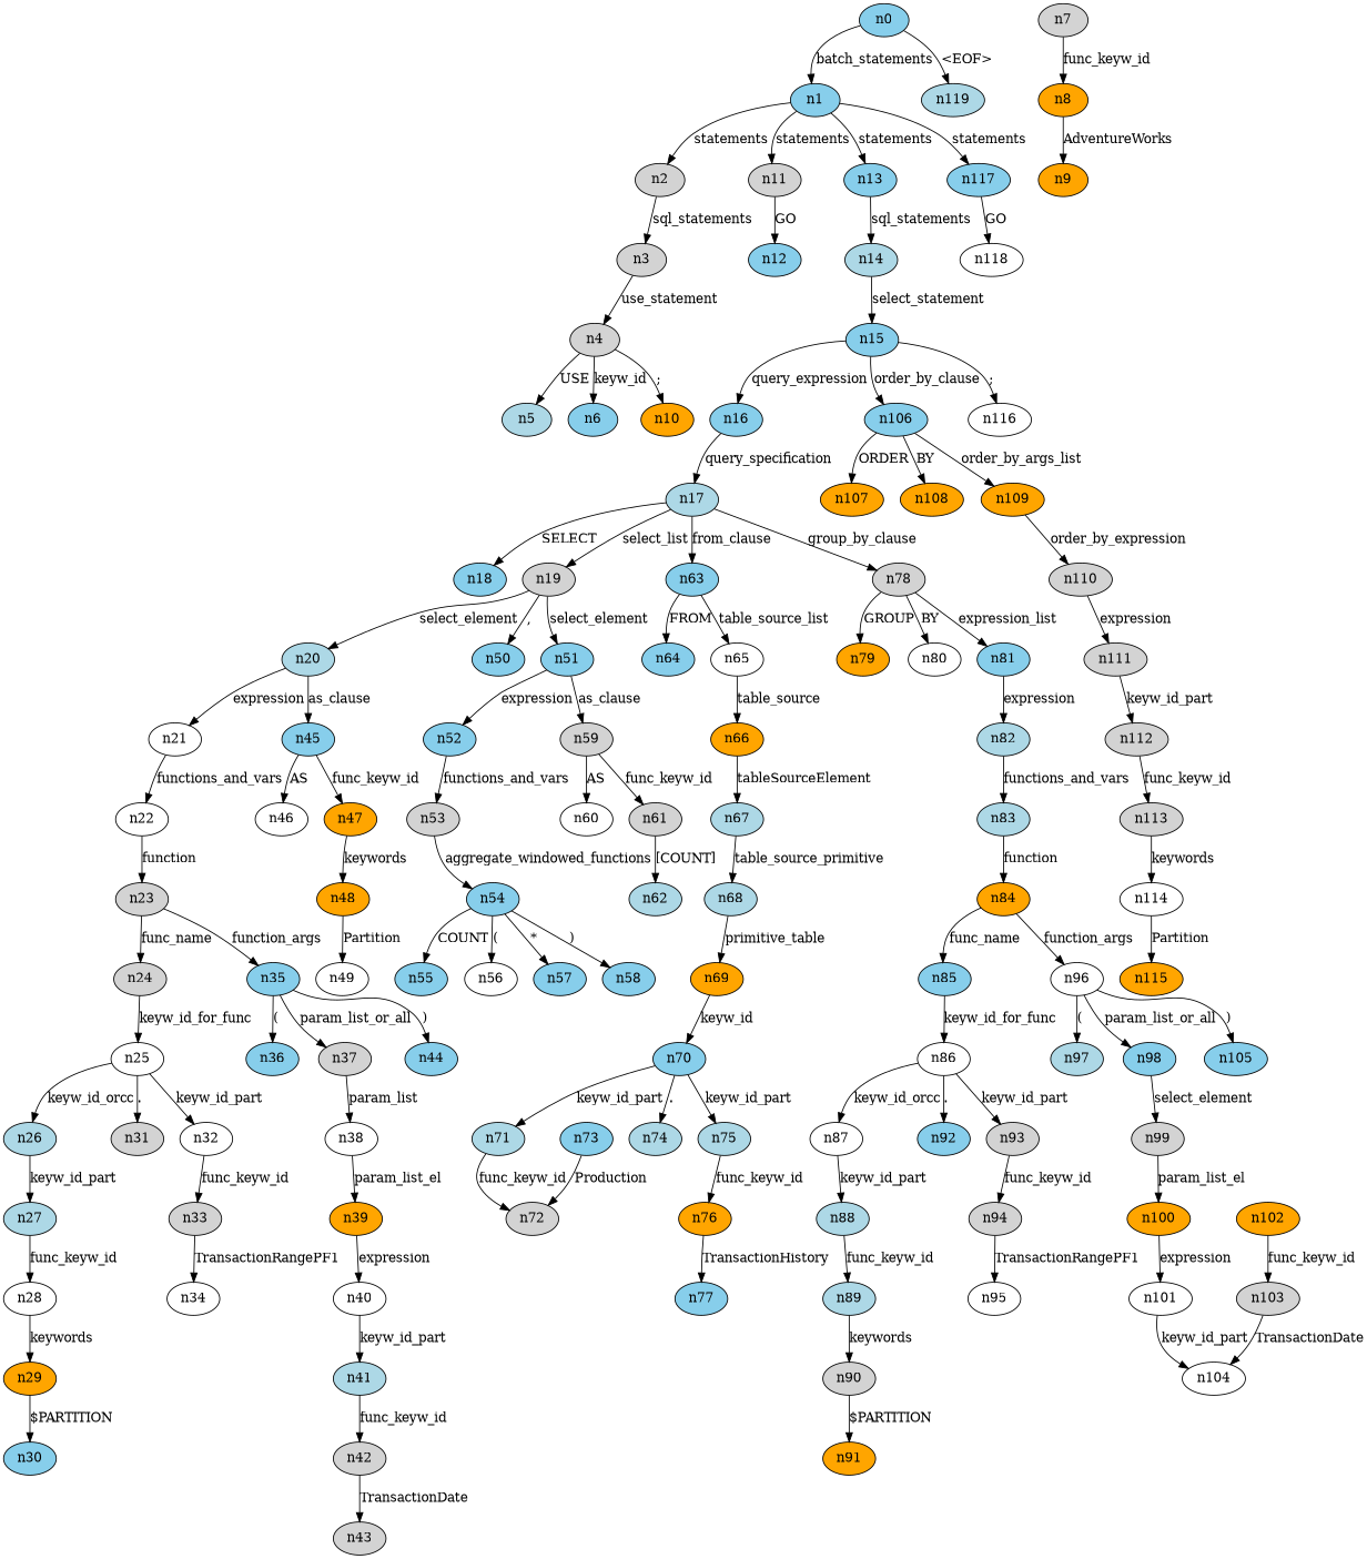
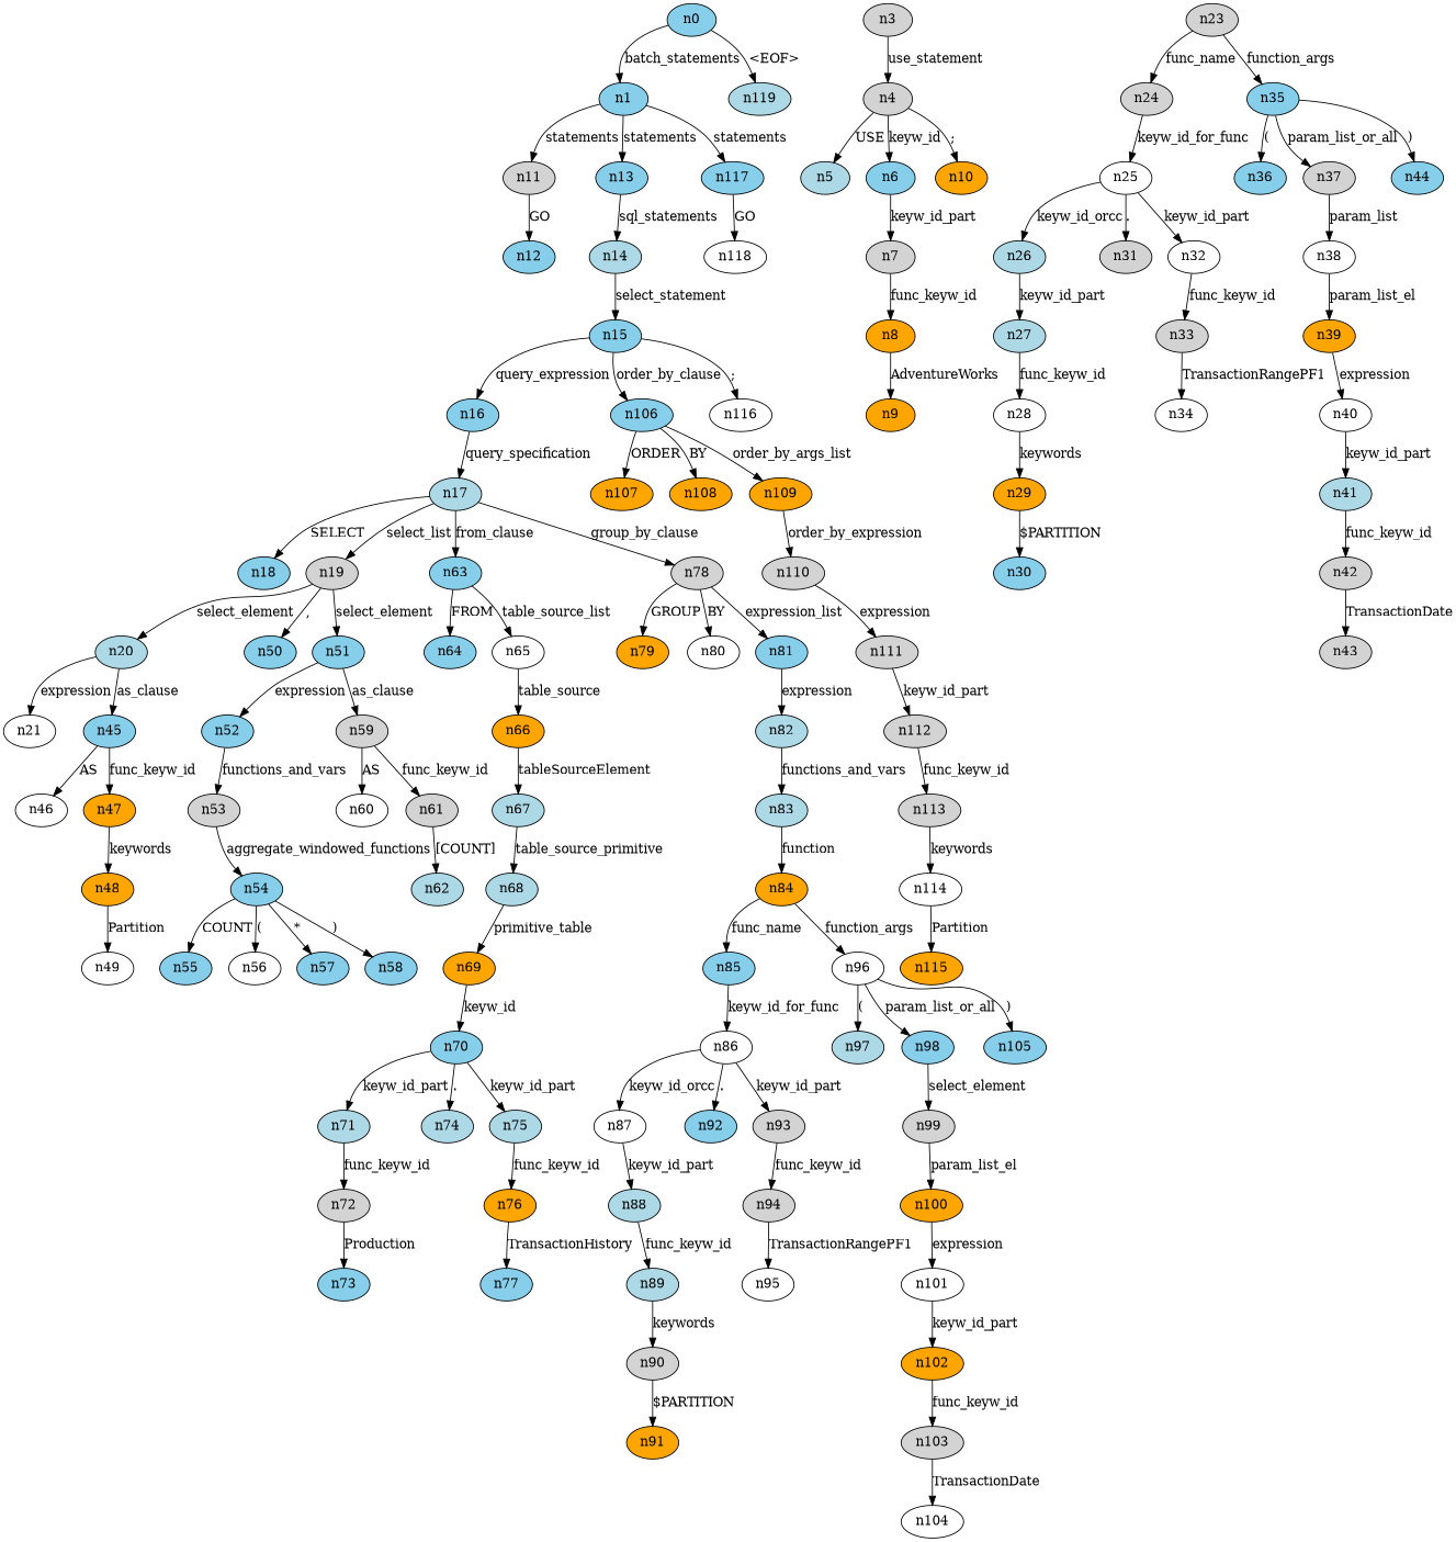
  digraph {
    node [fillcolor=skyblue style=filled]
    n0
    n1
    n119 [fillcolor=lightblue]
-   n2 [fillcolor=lightgrey]
    n11 [fillcolor=lightgrey]
    n13
    n117
    n3 [fillcolor=lightgrey]
    n12
    n14 [fillcolor=lightblue]
    n118 [fillcolor=white]
    n4 [fillcolor=lightgrey]
    n5 [fillcolor=lightblue]
    n6
    n10 [fillcolor=orange]
    n7 [fillcolor=lightgrey]
    n8 [fillcolor=orange]
    n9 [fillcolor=orange]
    n15
    n16
    n106
    n116 [fillcolor=white]
    n17 [fillcolor=lightblue]
    n107 [fillcolor=orange]
    n108 [fillcolor=orange]
    n109 [fillcolor=orange]
    n18
    n19 [fillcolor=lightgrey]
    n63
    n78 [fillcolor=lightgrey]
    n20 [fillcolor=lightblue]
    n50
    n51
    n64
    n65 [fillcolor=white]
    n79 [fillcolor=orange]
    n80 [fillcolor=white]
    n81
    n21 [fillcolor=white]
    n45
    n52
    n59 [fillcolor=lightgrey]
-   n22 [fillcolor=white]
    n46 [fillcolor=white]
    n47 [fillcolor=orange]
    n23 [fillcolor=lightgrey]
    n24 [fillcolor=lightgrey]
    n35
    n25 [fillcolor=white]
    n36
    n37 [fillcolor=lightgrey]
    n44
    n26 [fillcolor=lightblue]
    n31 [fillcolor=lightgrey]
    n32 [fillcolor=white]
    n27 [fillcolor=lightblue]
    n33 [fillcolor=lightgrey]
    n28 [fillcolor=white]
    n29 [fillcolor=orange]
    n30
    n34 [fillcolor=white]
    n38 [fillcolor=white]
    n39 [fillcolor=orange]
    n40 [fillcolor=white]
    n41 [fillcolor=lightblue]
    n42 [fillcolor=lightgrey]
    n43 [fillcolor=lightgrey]
    n48 [fillcolor=orange]
    n49 [fillcolor=white]
    n53 [fillcolor=lightgrey]
    n60 [fillcolor=white]
    n61 [fillcolor=lightgrey]
    n54
    n55
    n56 [fillcolor=white]
    n57
    n58
    n62 [fillcolor=lightblue]
    n66 [fillcolor=orange]
    n67 [fillcolor=lightblue]
    n68 [fillcolor=lightblue]
    n69 [fillcolor=orange]
    n70
    n71 [fillcolor=lightblue]
    n74 [fillcolor=lightblue]
    n75 [fillcolor=lightblue]
    n72 [fillcolor=lightgrey]
    n76 [fillcolor=orange]
    n73
    n77
    n82 [fillcolor=lightblue]
    n83 [fillcolor=lightblue]
    n84 [fillcolor=orange]
    n85
    n96 [fillcolor=white]
    n86 [fillcolor=white]
    n97 [fillcolor=lightblue]
    n98
    n105
    n87 [fillcolor=white]
    n92
    n93 [fillcolor=lightgrey]
    n88 [fillcolor=lightblue]
    n94 [fillcolor=lightgrey]
    n89 [fillcolor=lightblue]
    n90 [fillcolor=lightgrey]
    n91 [fillcolor=orange]
    n95 [fillcolor=white]
    n99 [fillcolor=lightgrey]
    n100 [fillcolor=orange]
    n101 [fillcolor=white]
    n102 [fillcolor=orange]
    n103 [fillcolor=lightgrey]
    n104 [fillcolor=white]
    n110 [fillcolor=lightgrey]
    n111 [fillcolor=lightgrey]
    n112 [fillcolor=lightgrey]
    n113 [fillcolor=lightgrey]
    n114 [fillcolor=white]
    n115 [fillcolor=orange]
    n0 -> n1 [label=batch_statements]
    n0 -> n119 [label="<EOF>"]
-   n1 -> n2 [label=statements]
    n1 -> n11 [label=statements]
    n1 -> n13 [label=statements]
    n1 -> n117 [label=statements]
-   n2 -> n3 [label=sql_statements]
    n11 -> n12 [label=GO]
    n13 -> n14 [label=sql_statements]
    n117 -> n118 [label=GO]
    n3 -> n4 [label=use_statement]
    n14 -> n15 [label=select_statement]
    n4 -> n5 [label=USE]
    n4 -> n6 [label=keyw_id]
    n4 -> n10 [label=";"]
+   n6 -> n7 [label=keyw_id_part]
    n7 -> n8 [label=func_keyw_id]
    n8 -> n9 [label=AdventureWorks]
    n15 -> n16 [label=query_expression]
    n15 -> n106 [label=order_by_clause]
    n15 -> n116 [label=";"]
    n16 -> n17 [label=query_specification]
    n106 -> n107 [label=ORDER]
    n106 -> n108 [label=BY]
    n106 -> n109 [label=order_by_args_list]
    n17 -> n18 [label=SELECT]
    n17 -> n19 [label=select_list]
    n17 -> n63 [label=from_clause]
    n17 -> n78 [label=group_by_clause]
    n109 -> n110 [label=order_by_expression]
    n19 -> n20 [label=select_element]
    n19 -> n50 [label=","]
    n19 -> n51 [label=select_element]
    n63 -> n64 [label=FROM]
    n63 -> n65 [label=table_source_list]
    n78 -> n79 [label=GROUP]
    n78 -> n80 [label=BY]
    n78 -> n81 [label=expression_list]
    n20 -> n21 [label=expression]
    n20 -> n45 [label=as_clause]
    n51 -> n52 [label=expression]
    n51 -> n59 [label=as_clause]
    n65 -> n66 [label=table_source]
    n81 -> n82 [label=expression]
-   n21 -> n22 [label=functions_and_vars]
    n45 -> n46 [label=AS]
    n45 -> n47 [label=func_keyw_id]
    n52 -> n53 [label=functions_and_vars]
    n59 -> n60 [label=AS]
    n59 -> n61 [label=func_keyw_id]
-   n22 -> n23 [label=function]
    n47 -> n48 [label=keywords]
    n23 -> n24 [label=func_name]
    n23 -> n35 [label=function_args]
    n24 -> n25 [label=keyw_id_for_func]
    n35 -> n36 [label="("]
    n35 -> n37 [label=param_list_or_all]
    n35 -> n44 [label=")"]
    n25 -> n26 [label=keyw_id_orcc]
    n25 -> n31 [label="."]
    n25 -> n32 [label=keyw_id_part]
    n37 -> n38 [label=param_list]
    n26 -> n27 [label=keyw_id_part]
    n32 -> n33 [label=func_keyw_id]
    n27 -> n28 [label=func_keyw_id]
    n33 -> n34 [label=TransactionRangePF1]
    n28 -> n29 [label=keywords]
    n29 -> n30 [label="$PARTITION"]
    n38 -> n39 [label=param_list_el]
    n39 -> n40 [label=expression]
    n40 -> n41 [label=keyw_id_part]
    n41 -> n42 [label=func_keyw_id]
    n42 -> n43 [label=TransactionDate]
    n48 -> n49 [label=Partition]
    n53 -> n54 [label=aggregate_windowed_functions]
    n61 -> n62 [label="[COUNT]"]
    n54 -> n55 [label=COUNT]
    n54 -> n56 [label="("]
    n54 -> n57 [label="*"]
    n54 -> n58 [label=")"]
    n66 -> n67 [label=tableSourceElement]
    n67 -> n68 [label=table_source_primitive]
    n68 -> n69 [label=primitive_table]
    n69 -> n70 [label=keyw_id]
    n70 -> n71 [label=keyw_id_part]
    n70 -> n74 [label="."]
    n70 -> n75 [label=keyw_id_part]
    n71 -> n72 [label=func_keyw_id]
    n75 -> n76 [label=func_keyw_id]
-   n73 -> n72 [label=Production]
+   n72 -> n73 [label=Production]
    n76 -> n77 [label=TransactionHistory]
    n82 -> n83 [label=functions_and_vars]
    n83 -> n84 [label=function]
    n84 -> n85 [label=func_name]
    n84 -> n96 [label=function_args]
    n85 -> n86 [label=keyw_id_for_func]
    n96 -> n97 [label="("]
    n96 -> n98 [label=param_list_or_all]
    n96 -> n105 [label=")"]
    n86 -> n87 [label=keyw_id_orcc]
    n86 -> n92 [label="."]
    n86 -> n93 [label=keyw_id_part]
    n98 -> n99 [label=select_element]
    n87 -> n88 [label=keyw_id_part]
    n93 -> n94 [label=func_keyw_id]
    n88 -> n89 [label=func_keyw_id]
    n94 -> n95 [label=TransactionRangePF1]
    n89 -> n90 [label=keywords]
    n90 -> n91 [label="$PARTITION"]
    n99 -> n100 [label=param_list_el]
    n100 -> n101 [label=expression]
-   n101 -> n104 [label=keyw_id_part]
+   n101 -> n102 [label=keyw_id_part]
    n102 -> n103 [label=func_keyw_id]
    n103 -> n104 [label=TransactionDate]
    n110 -> n111 [label=expression]
    n111 -> n112 [label=keyw_id_part]
    n112 -> n113 [label=func_keyw_id]
    n113 -> n114 [label=keywords]
    n114 -> n115 [label=Partition]
  }
